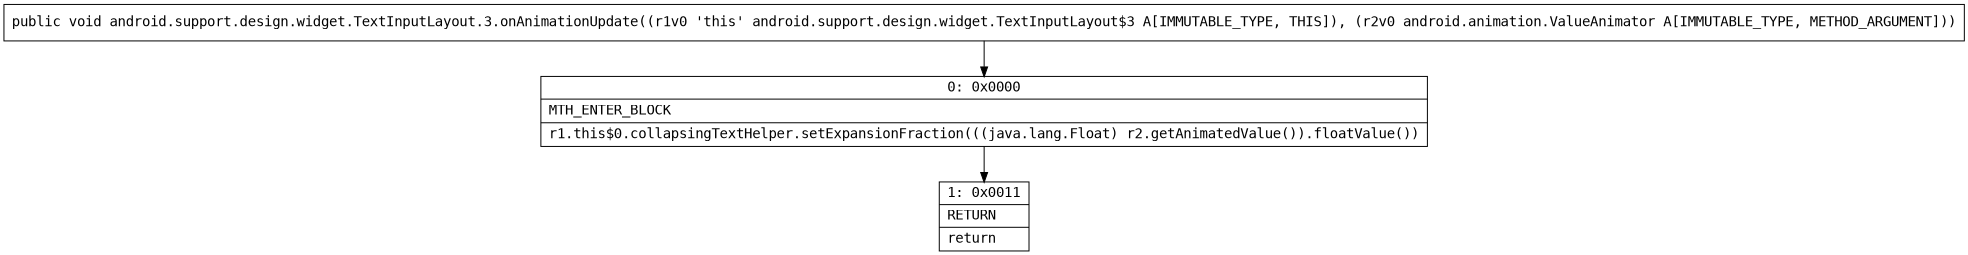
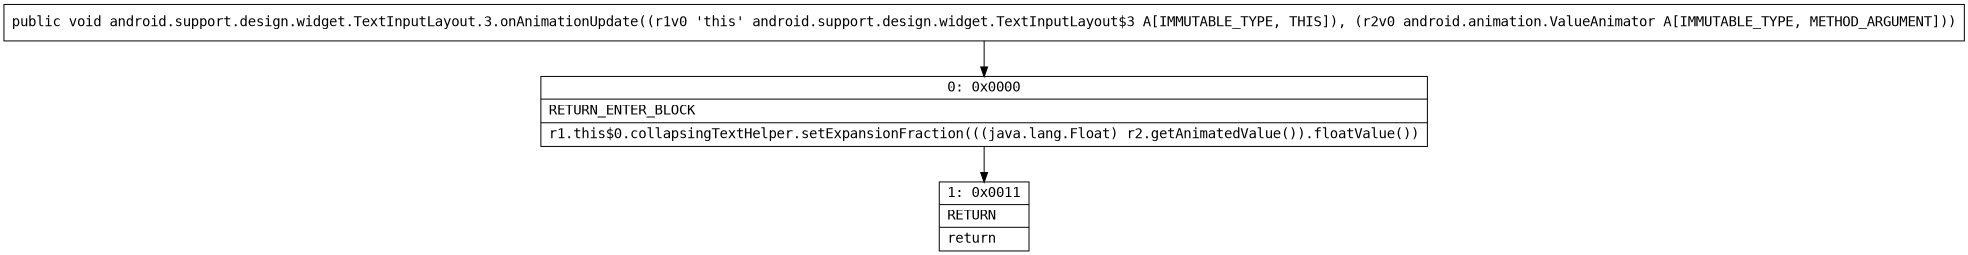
  digraph {
    fontname="DejaVu Sans Mono"
    node [shape=record fontname="DejaVu Sans Mono"]
    edge [fontname="DejaVu Sans Mono"]
-   n1 [label="{0\:\ 0x0000|MTH_ENTER_BLOCK\l|r1.this$0.collapsingTextHelper.setExpansionFraction(((java.lang.Float) r2.getAnimatedValue()).floatValue())\l}"]
+   n1 [label="{0\:\ 0x0000|RETURN_ENTER_BLOCK\l|r1.this$0.collapsingTextHelper.setExpansionFraction(((java.lang.Float) r2.getAnimatedValue()).floatValue())\l}"]
    n2 [label="{1\:\ 0x0011|RETURN\l|return\l}"]
    n3 [label="{public void android.support.design.widget.TextInputLayout.3.onAnimationUpdate((r1v0 'this' android.support.design.widget.TextInputLayout$3 A[IMMUTABLE_TYPE, THIS]), (r2v0 android.animation.ValueAnimator A[IMMUTABLE_TYPE, METHOD_ARGUMENT])) }"]
    n1 -> n2
    n3 -> n1
  }
